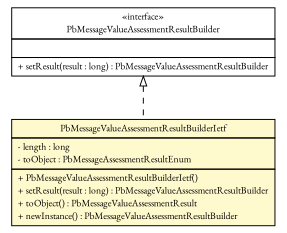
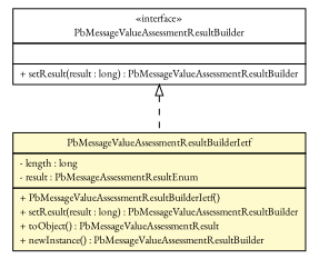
  digraph {
    nodesep=0.25
    ranksep=0.5
    fontname="EB Garamond"
    node [fontcolor=black fontname="EB Garamond" fontsize=10.0 shape=plaintext]
-   n1 [label=<<table title="org.ietf.nea.pb.message.PbMessageValueAssessmentResultBuilderIetf" border="0" cellborder="1" cellspacing="0" cellpadding="2" port="p" bgcolor="lemonChiffon" href="./PbMessageValueAssessmentResultBuilderIetf.html"> 		<tr><td><table border="0" cellspacing="0" cellpadding="1"> <tr><td align="center" balign="center"> PbMessageValueAssessmentResultBuilderIetf </td></tr> 		</table></td></tr> 		<tr><td><table border="0" cellspacing="0" cellpadding="1"> <tr><td align="left" balign="left"> - length : long </td></tr> <tr><td align="left" balign="left"> - toObject : PbMessageAssessmentResultEnum </td></tr> 		</table></td></tr> 		<tr><td><table border="0" cellspacing="0" cellpadding="1"> <tr><td align="left" balign="left"> + PbMessageValueAssessmentResultBuilderIetf() </td></tr> <tr><td align="left" balign="left"> + setResult(result : long) : PbMessageValueAssessmentResultBuilder </td></tr> <tr><td align="left" balign="left"> + toObject() : PbMessageValueAssessmentResult </td></tr> <tr><td align="left" balign="left"> + newInstance() : PbMessageValueAssessmentResultBuilder </td></tr> 		</table></td></tr> 		</table>>]
+   n1 [label=<<table title="org.ietf.nea.pb.message.PbMessageValueAssessmentResultBuilderIetf" border="0" cellborder="1" cellspacing="0" cellpadding="2" port="p" bgcolor="lemonChiffon" href="./PbMessageValueAssessmentResultBuilderIetf.html"> 		<tr><td><table border="0" cellspacing="0" cellpadding="1"> <tr><td align="center" balign="center"> PbMessageValueAssessmentResultBuilderIetf </td></tr> 		</table></td></tr> 		<tr><td><table border="0" cellspacing="0" cellpadding="1"> <tr><td align="left" balign="left"> - length : long </td></tr> <tr><td align="left" balign="left"> - result : PbMessageAssessmentResultEnum </td></tr> 		</table></td></tr> 		<tr><td><table border="0" cellspacing="0" cellpadding="1"> <tr><td align="left" balign="left"> + PbMessageValueAssessmentResultBuilderIetf() </td></tr> <tr><td align="left" balign="left"> + setResult(result : long) : PbMessageValueAssessmentResultBuilder </td></tr> <tr><td align="left" balign="left"> + toObject() : PbMessageValueAssessmentResult </td></tr> <tr><td align="left" balign="left"> + newInstance() : PbMessageValueAssessmentResultBuilder </td></tr> 		</table></td></tr> 		</table>>]
    n2 [label=<<table title="org.ietf.nea.pb.message.PbMessageValueAssessmentResultBuilder" border="0" cellborder="1" cellspacing="0" cellpadding="2" port="p" href="./PbMessageValueAssessmentResultBuilder.html"> 		<tr><td><table border="0" cellspacing="0" cellpadding="1"> <tr><td align="center" balign="center"> &#171;interface&#187; </td></tr> <tr><td align="center" balign="center"> PbMessageValueAssessmentResultBuilder </td></tr> 		</table></td></tr> 		<tr><td><table border="0" cellspacing="0" cellpadding="1"> <tr><td align="left" balign="left">  </td></tr> 		</table></td></tr> 		<tr><td><table border="0" cellspacing="0" cellpadding="1"> <tr><td align="left" balign="left"> + setResult(result : long) : PbMessageValueAssessmentResultBuilder </td></tr> 		</table></td></tr> 		</table>>]
    n2 -> n1 [arrowtail=empty dir=back fontname="EB Garamond" fontsize=10 headport=p labelfontname=Helvetica labelfontsize=10 style=dashed tailport=p]
  }
